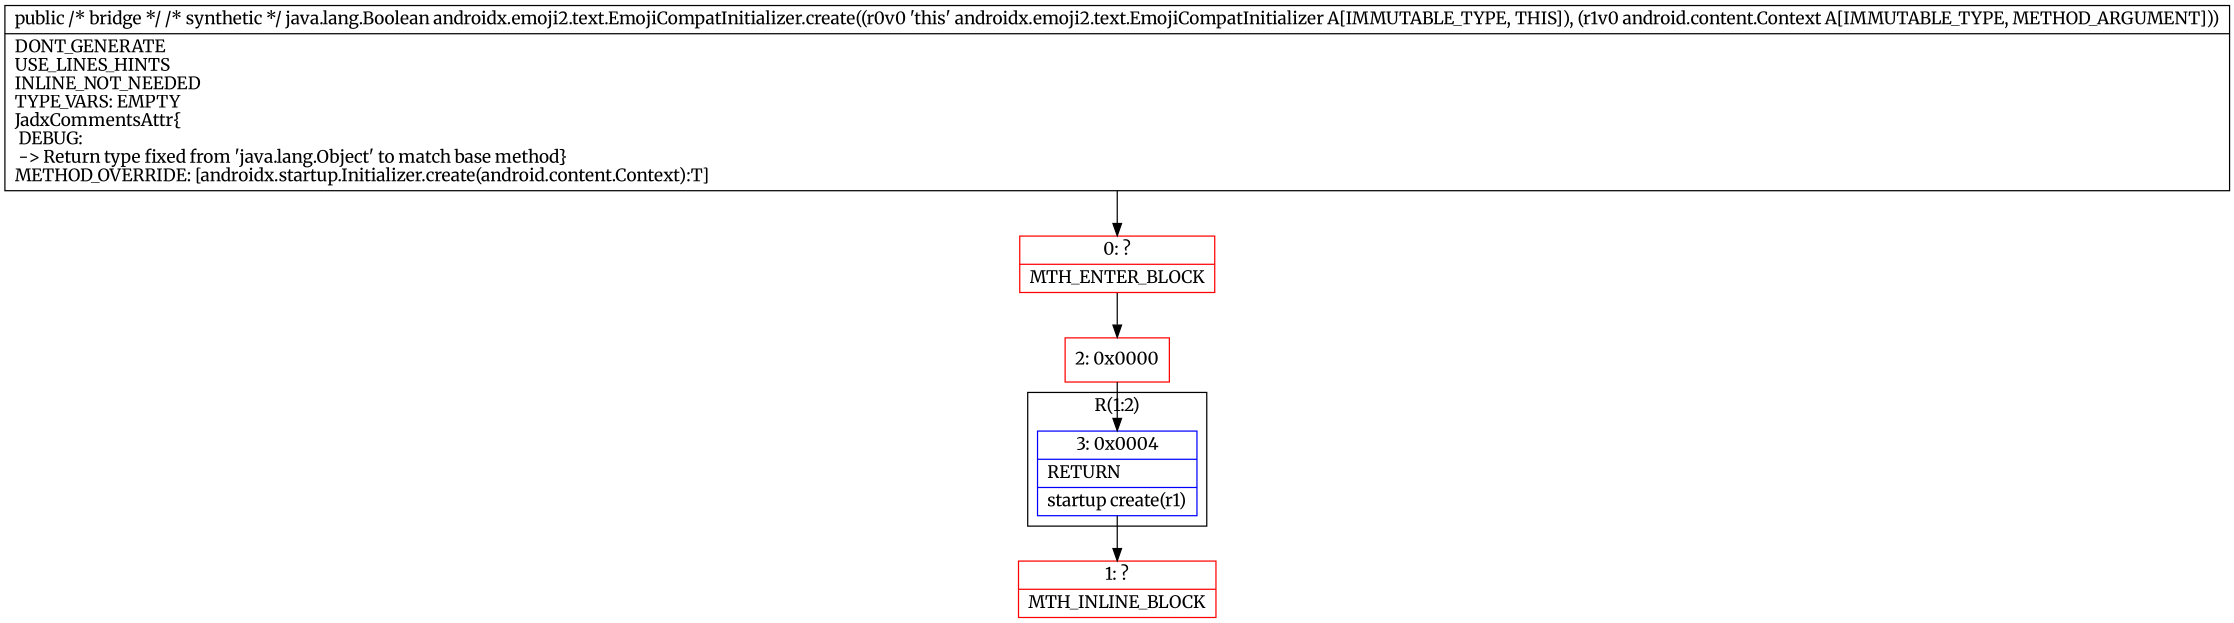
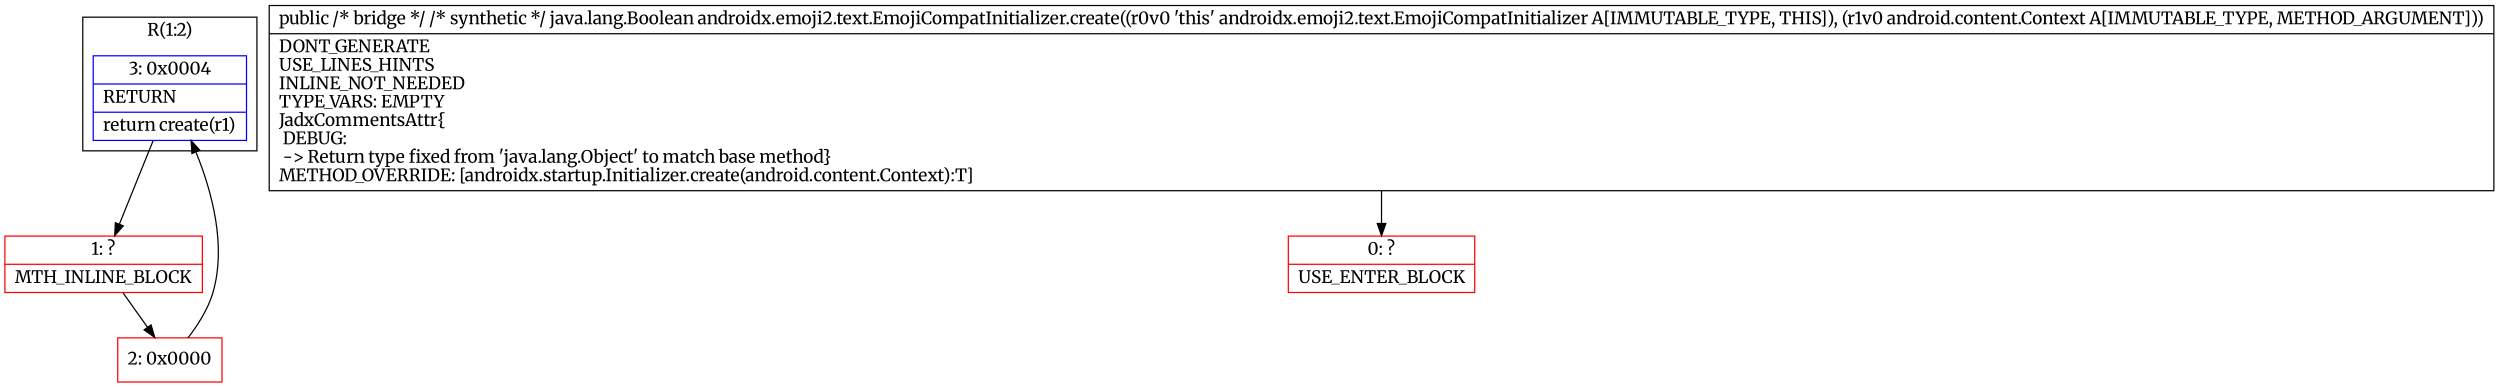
  digraph {
    fontname=Merriweather
    node [color=red fontname=Merriweather shape=record]
    edge [fontname=Merriweather]
-   n1 [color=blue label="{3\:\ 0x0004|RETURN\l|startup create(r1)\l}"]
+   n1 [color=blue label="{3\:\ 0x0004|RETURN\l|return create(r1)\l}"]
    n2 [label="{1\:\ ?|MTH_INLINE_BLOCK\l}"]
-   n3 [label="{0\:\ ?|MTH_ENTER_BLOCK\l}"]
+   n3 [label="{0\:\ ?|USE_ENTER_BLOCK\l}"]
    n4 [label="{2\:\ 0x0000}"]
    n5 [label="{public \/* bridge *\/ \/* synthetic *\/ java.lang.Boolean androidx.emoji2.text.EmojiCompatInitializer.create((r0v0 'this' androidx.emoji2.text.EmojiCompatInitializer A[IMMUTABLE_TYPE, THIS]), (r1v0 android.content.Context A[IMMUTABLE_TYPE, METHOD_ARGUMENT]))  | DONT_GENERATE\lUSE_LINES_HINTS\lINLINE_NOT_NEEDED\lTYPE_VARS: EMPTY\lJadxCommentsAttr\{\l DEBUG: \l \-\> Return type fixed from 'java.lang.Object' to match base method\}\lMETHOD_OVERRIDE: [androidx.startup.Initializer.create(android.content.Context):T]\l}" color=""]
    subgraph cluster_1 {
      label="R(1:2)"
      n1
    }
    n1 -> n2
-   n3 -> n4
+   n2 -> n4
    n4 -> n1
    n5 -> n3
  }
